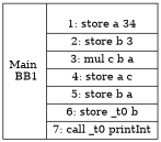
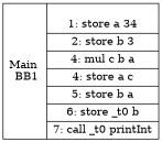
  digraph {
-   n1 [label="<B> Main \n BB1 | {<entry>\n	1: store a 34\n|	2: store b 3\n|	3: mul c b a\n|	4: store a c\n|	5: store b a\n|	6: store _t0 b\n|<exit>	7: call _t0 printInt\n}" shape=record]
+   n1 [label="<B> Main \n BB1 | {<entry>\n	1: store a 34\n|	2: store b 3\n|	4: mul c b a\n|	4: store a c\n|	5: store b a\n|	6: store _t0 b\n|<exit>	7: call _t0 printInt\n}" shape=record]
  }
